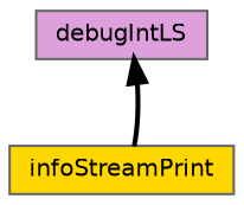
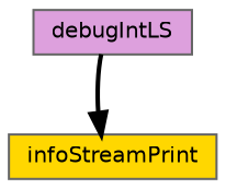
  digraph {
    rankdir=TB
    node [color=gray40 fontname=Helvetica fontsize=10 shape=record style=filled]
    n1 [fillcolor=plum fontcolor=black height=0.2 label=debugIntLS width=0.4]
    n2 [fillcolor=gold height=0.2 label=infoStreamPrint width=0.4]
-   n2 -> n1 [color=black fontname=Helvetica fontsize=10 labelfontname=Helvetica labelfontsize=10 style=bold arrowhead=normal]
+   n1 -> n2 [color=black fontname=Helvetica fontsize=10 labelfontname=Helvetica labelfontsize=10 style=bold arrowhead=normal]
  }
